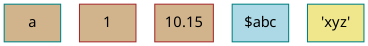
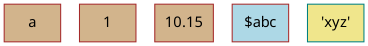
  digraph {
    node [fontname=Verdana shape=box style=filled fillcolor=tan color=teal]
-   n1 [height=0.5 label=a width=0.75]
+   n1 [height=0.5 label=a width=0.75 color=brown]
    n2 [height=0.5 label=1 width=0.75 color=brown]
    n3 [height=0.5 label=10.15 width=0.77778 color=brown]
-   n4 [height=0.5 label="$abc" width=0.75 fillcolor=lightblue]
+   n4 [height=0.5 label="$abc" width=0.75 fillcolor=lightblue color=brown]
    n5 [height=0.5 label="'xyz'" width=0.75 fillcolor=khaki]
    subgraph sub_1 {
      n1
    }
    subgraph sub_2 {
      n2
    }
    subgraph sub_3 {
      n3
    }
    subgraph sub_4 {
      n4
    }
    subgraph sub_5 {
      n5
    }
  }
